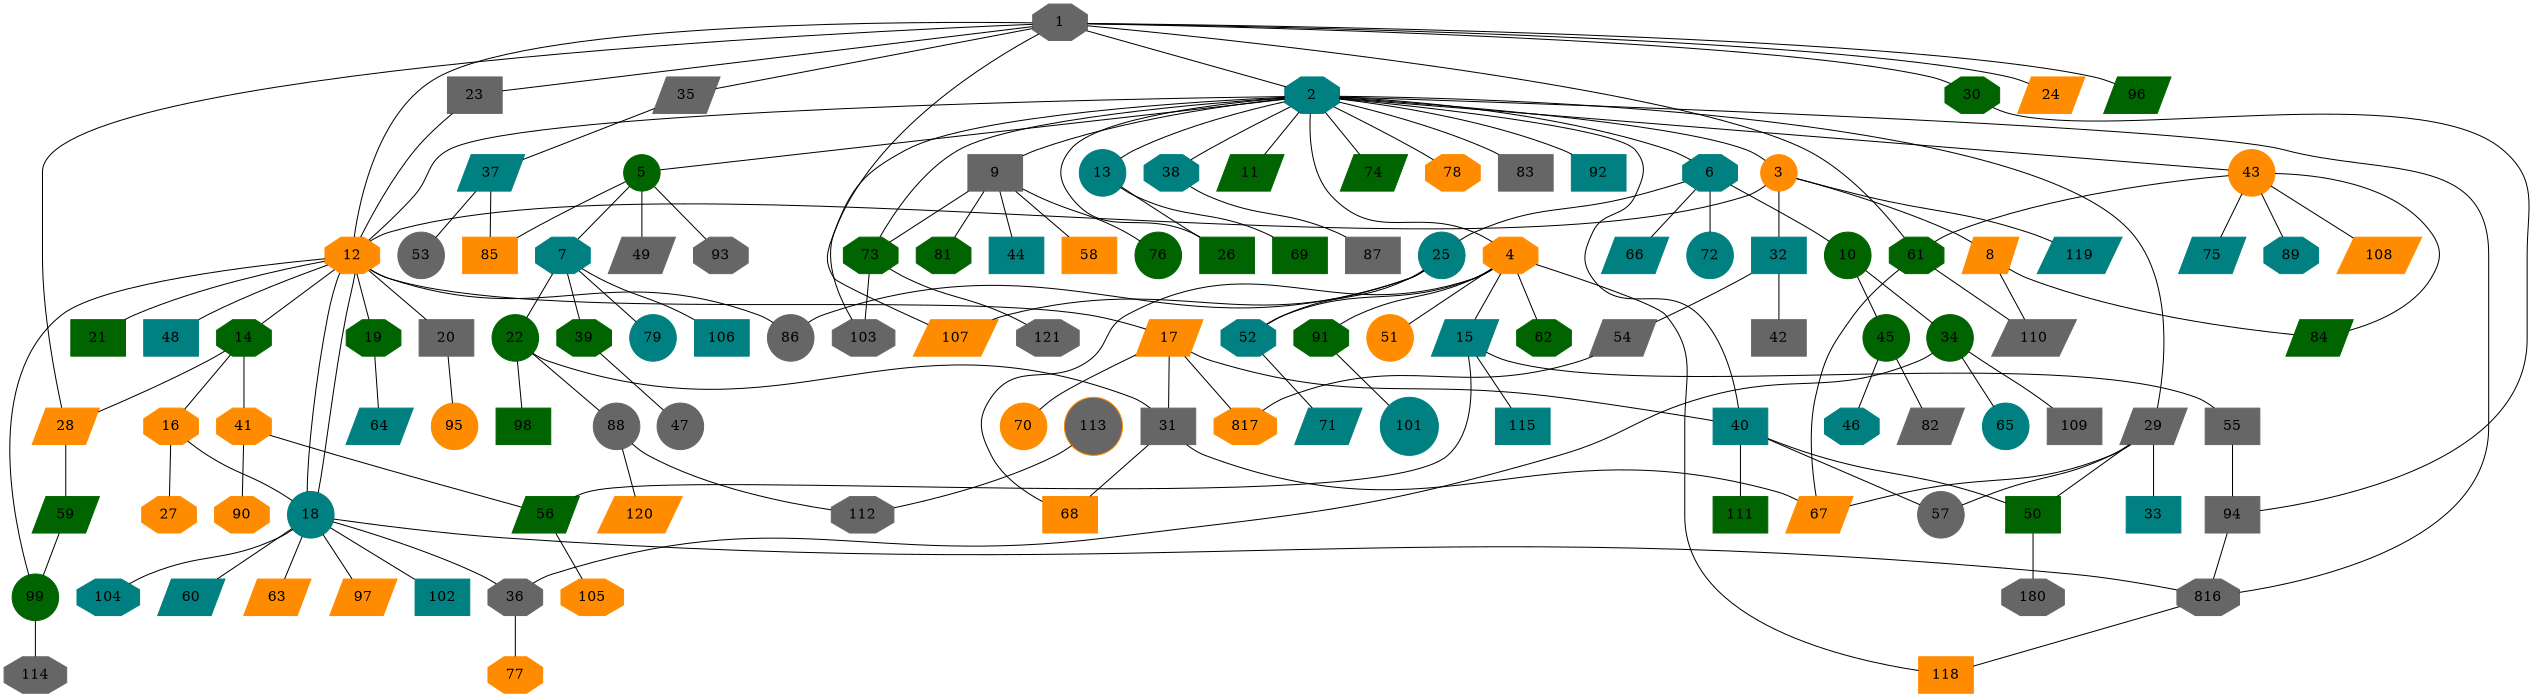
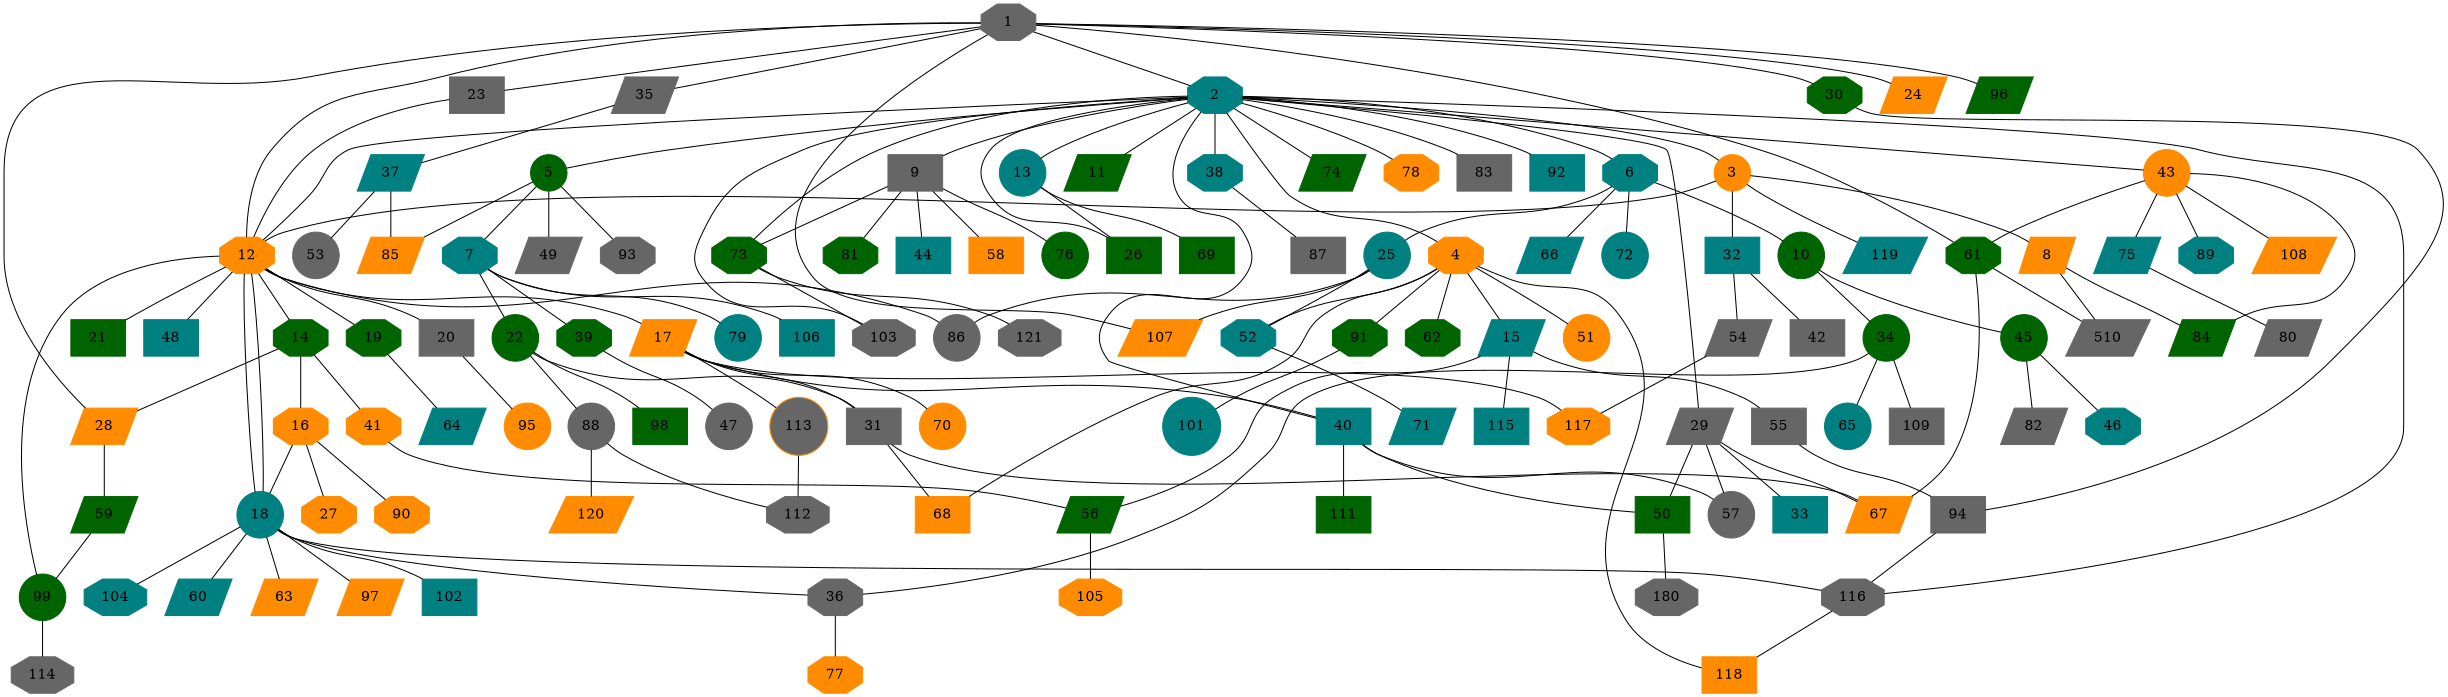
  graph {
    node [color=teal shape=octagon style=filled]
    1 [color=gray40]
    2
    12 [color=darkorange]
    23 [color=gray40 shape=box]
    24 [color=darkorange shape=parallelogram]
    28 [color=darkorange shape=parallelogram]
    30 [color=darkgreen]
    35 [color=gray40 shape=parallelogram]
    61 [color=darkgreen]
    96 [color=darkgreen shape=parallelogram]
    107 [color=darkorange shape=parallelogram]
    3 [color=darkorange shape=circle]
    4 [color=darkorange]
    5 [color=darkgreen shape=circle]
    6
    9 [color=gray40 shape=box]
    11 [color=darkgreen shape=parallelogram]
    13 [shape=circle]
    26 [color=darkgreen shape=box]
    29 [color=gray40 shape=parallelogram]
    38
    40 [shape=box]
    43 [color=darkorange shape=circle]
    73 [color=darkgreen]
    74 [color=darkgreen shape=parallelogram]
    78 [color=darkorange]
    83 [color=gray40 shape=box]
    92 [shape=box]
    103 [color=gray40]
-   116 [color=gray40 label=816]
+   116 [color=gray40]
    14 [color=darkgreen]
    17 [color=darkorange shape=parallelogram]
    18 [shape=circle]
    19 [color=darkgreen]
    20 [color=gray40 shape=box]
    21 [color=darkgreen shape=box]
    48 [shape=box]
    86 [color=gray40 shape=circle]
    99 [color=darkgreen shape=circle]
    59 [color=darkgreen shape=parallelogram]
    94 [color=gray40 shape=box]
    37 [shape=parallelogram]
-   110 [color=gray40 shape=parallelogram]
+   110 [color=gray40 shape=parallelogram label=510]
    67 [color=darkorange shape=parallelogram]
    8 [color=darkorange shape=parallelogram]
    32 [shape=box]
    119 [shape=parallelogram]
    15 [shape=parallelogram]
    51 [color=darkorange shape=circle]
    52
    62 [color=darkgreen]
    68 [color=darkorange shape=box]
    91 [color=darkgreen]
    118 [color=darkorange shape=box]
    7
    49 [color=gray40 shape=parallelogram]
-   85 [color=darkorange shape=box]
+   85 [color=darkorange shape=parallelogram]
    93 [color=gray40]
    10 [color=darkgreen shape=circle]
    25 [shape=circle]
    66 [shape=parallelogram]
    72 [shape=circle]
    44 [shape=box]
    58 [color=darkorange shape=box]
    76 [color=darkgreen shape=circle]
    81 [color=darkgreen]
    69 [color=darkgreen shape=box]
    33 [shape=box]
    50 [color=darkgreen shape=box]
    57 [color=gray40 shape=circle]
    87 [color=gray40 shape=box]
    111 [color=darkgreen shape=box]
    84 [color=darkgreen shape=parallelogram]
    75 [shape=parallelogram]
    89
    108 [color=darkorange shape=parallelogram]
    121 [color=gray40]
    42 [color=gray40 shape=box]
    54 [color=gray40 shape=parallelogram]
    55 [color=gray40 shape=box]
    56 [color=darkgreen shape=parallelogram]
    115 [shape=box]
    71 [shape=parallelogram]
    101 [shape=circle]
    22 [color=darkgreen shape=circle]
    39 [color=darkgreen]
    79 [shape=circle]
    106 [shape=box]
    34 [color=darkgreen shape=circle]
    45 [color=darkgreen shape=circle]
    31 [color=gray40 shape=box]
    88 [color=gray40 shape=circle]
    98 [color=darkgreen shape=box]
    47 [color=gray40 shape=circle]
    36 [color=gray40]
    65 [shape=circle]
    109 [color=gray40 shape=box]
    46
    82 [color=gray40 shape=parallelogram]
    16 [color=darkorange]
    41 [color=darkorange]
    70 [color=darkorange shape=circle]
    113 [color=darkorange fillcolor=gray40 shape=circle]
-   117 [color=darkorange label=817]
+   117 [color=darkorange]
    60 [shape=parallelogram]
    63 [color=darkorange shape=parallelogram]
    97 [color=darkorange shape=parallelogram]
    102 [shape=box]
    104
    64 [shape=parallelogram]
    95 [color=darkorange shape=circle]
    114 [color=gray40]
    27 [color=darkorange]
    90 [color=darkorange]
    105 [color=darkorange]
    112 [color=gray40]
    77 [color=darkorange]
    120 [color=darkorange shape=parallelogram]
    n119 [color=gray40 label=180]
    53 [color=gray40 shape=circle]
+   80 [color=gray40 shape=parallelogram]
    1 -- 2
    1 -- 12
    1 -- 23
    1 -- 24
    1 -- 28
    1 -- 30
    1 -- 35
    1 -- 61
    1 -- 96
    1 -- 107
    2 -- 12
    2 -- 3
    2 -- 4
    2 -- 5
    2 -- 6
    2 -- 9
    2 -- 11
    2 -- 13
    2 -- 26
    2 -- 29
    2 -- 38
    2 -- 40
    2 -- 43
    2 -- 73
    2 -- 74
    2 -- 78
    2 -- 83
    2 -- 92
    2 -- 103
    2 -- 116
    12 -- 14
    12 -- 17
    12 -- 18
    12 -- 18
    12 -- 19
    12 -- 20
    12 -- 21
    12 -- 48
    12 -- 86
    12 -- 99
    23 -- 12
    28 -- 59
    30 -- 94
    35 -- 37
    61 -- 110
    61 -- 67
    3 -- 12
    3 -- 8
    3 -- 32
    3 -- 119
    4 -- 15
    4 -- 51
    4 -- 52
    4 -- 62
    4 -- 68
    4 -- 91
    4 -- 118
    5 -- 7
    5 -- 49
    5 -- 85
    5 -- 93
    6 -- 10
    6 -- 25
    6 -- 66
    6 -- 72
    9 -- 73
    9 -- 44
    9 -- 58
    9 -- 76
    9 -- 81
    13 -- 26
    13 -- 69
    29 -- 67
    29 -- 33
    29 -- 50
    29 -- 57
    38 -- 87
    40 -- 50
    40 -- 57
    40 -- 111
    43 -- 61
    43 -- 84
    43 -- 75
    43 -- 89
    43 -- 108
    73 -- 103
    73 -- 121
    116 -- 118
    14 -- 28
    14 -- 16
    14 -- 41
    17 -- 40
    17 -- 31
    17 -- 70
+   17 -- 113
    17 -- 117
    18 -- 116
    18 -- 36
    18 -- 60
    18 -- 63
    18 -- 97
    18 -- 102
    18 -- 104
    19 -- 64
    20 -- 95
    99 -- 114
    59 -- 99
    94 -- 116
    37 -- 85
    37 -- 53
    8 -- 110
    8 -- 84
    32 -- 42
    32 -- 54
    15 -- 55
    15 -- 56
    15 -- 115
    52 -- 71
    91 -- 101
    7 -- 22
    7 -- 39
    7 -- 79
    7 -- 106
    10 -- 34
    10 -- 45
    25 -- 107
    25 -- 86
    25 -- 52
    50 -- n119
+   75 -- 80
    54 -- 117
    55 -- 94
    56 -- 105
    22 -- 31
    22 -- 88
    22 -- 98
    39 -- 47
    34 -- 36
    34 -- 65
    34 -- 109
    45 -- 46
    45 -- 82
    31 -- 67
    31 -- 68
    88 -- 112
    88 -- 120
    36 -- 77
    16 -- 18
    16 -- 27
-   41 -- 90
+   16 -- 90
    41 -- 56
    113 -- 112
  }
